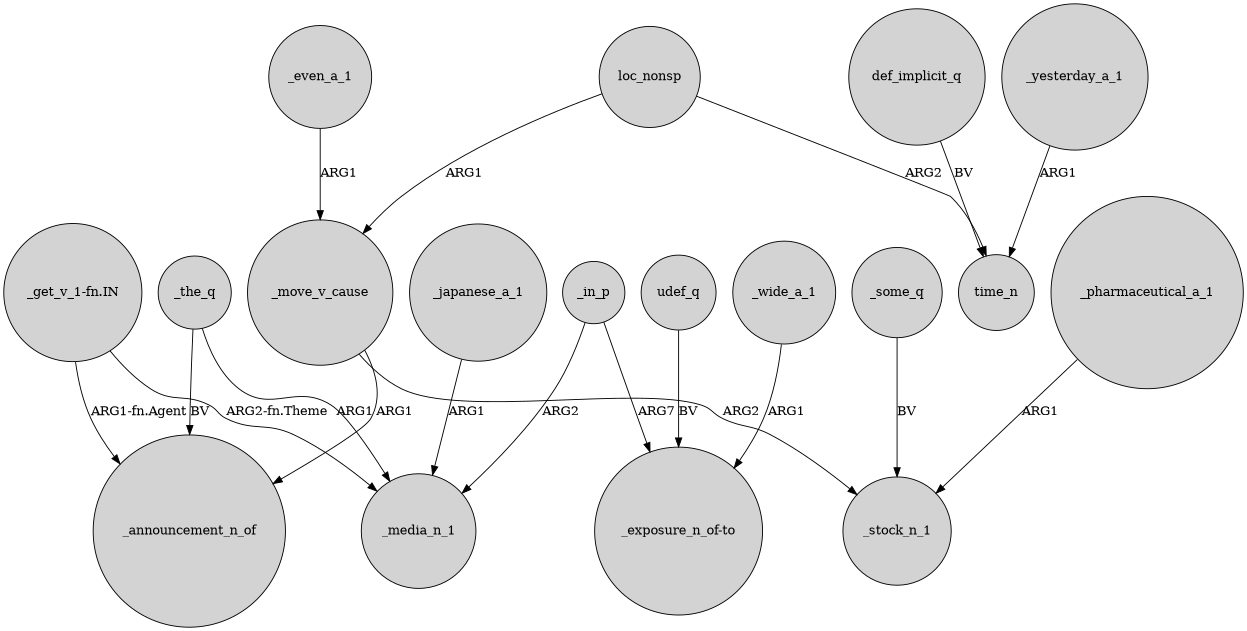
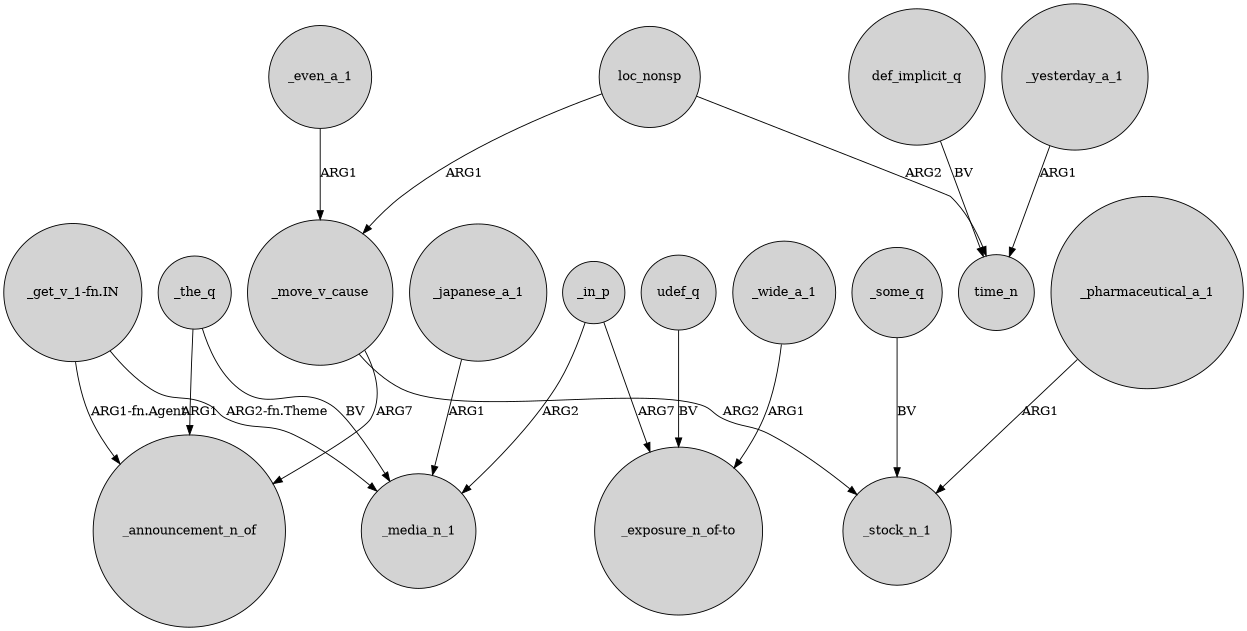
  digraph {
    node [shape=circle style=filled]
    _move_v_cause
    _announcement_n_of
    _stock_n_1
    udef_q
    "_exposure_n_of-to"
    _the_q
    _media_n_1
    loc_nonsp
    time_n
    _yesterday_a_1
    _wide_a_1
    "_get_v_1-fn.IN"
    def_implicit_q
    _in_p
    _pharmaceutical_a_1
    _some_q
    _even_a_1
    _japanese_a_1
-   _move_v_cause -> _announcement_n_of [label=ARG1]
+   _move_v_cause -> _announcement_n_of [label=ARG7]
    _move_v_cause -> _stock_n_1 [label=ARG2]
    udef_q -> "_exposure_n_of-to" [label=BV]
-   _the_q -> _announcement_n_of [label=BV]
-   _the_q -> _media_n_1 [label=ARG1]
+   _the_q -> _announcement_n_of [label=ARG1]
+   _the_q -> _media_n_1 [label=BV]
    loc_nonsp -> _move_v_cause [label=ARG1]
    loc_nonsp -> time_n [label=ARG2]
    _yesterday_a_1 -> time_n [label=ARG1]
    _wide_a_1 -> "_exposure_n_of-to" [label=ARG1]
    "_get_v_1-fn.IN" -> _announcement_n_of [label="ARG1-fn.Agent"]
    "_get_v_1-fn.IN" -> _media_n_1 [label="ARG2-fn.Theme"]
    def_implicit_q -> time_n [label=BV]
    _in_p -> "_exposure_n_of-to" [label=ARG7]
    _in_p -> _media_n_1 [label=ARG2]
    _pharmaceutical_a_1 -> _stock_n_1 [label=ARG1]
    _some_q -> _stock_n_1 [label=BV]
    _even_a_1 -> _move_v_cause [label=ARG1]
    _japanese_a_1 -> _media_n_1 [label=ARG1]
  }
